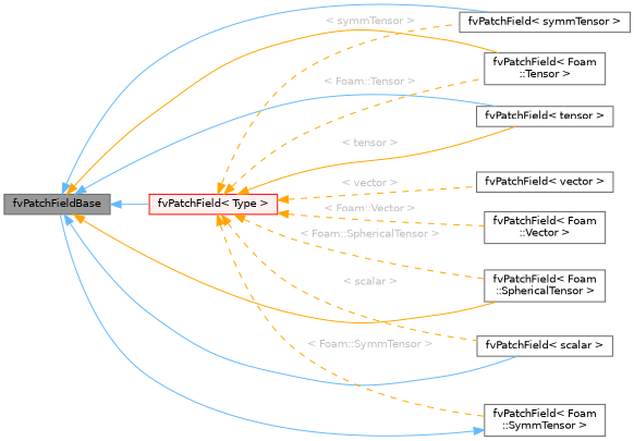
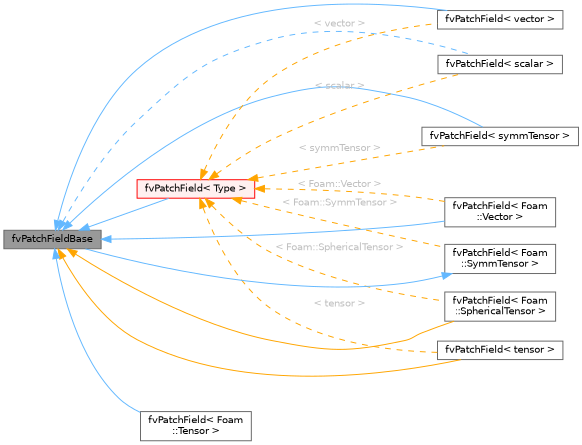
  digraph {
    rankdir=LR
    node [color=gray40 fillcolor=white fontname=Helvetica fontsize=10 shape=box style=filled]
    edge [color=orange dir=back fontname=Helvetica fontsize=10 labelfontname=Helvetica labelfontsize=10 style=solid]
    n1 [fillcolor=grey60 fontcolor=black height=0.2 label=fvPatchFieldBase width=0.4]
    n2 [height=0.2 label="fvPatchField\< symmTensor \>" width=0.4]
    n3 [height=0.2 label="fvPatchField\< scalar \>" width=0.4]
    n4 [height=0.2 label="fvPatchField\< vector \>" width=0.4]
    n5 [height=0.2 label="fvPatchField\< tensor \>" width=0.4]
    n6 [height=0.2 label="fvPatchField\< Foam\l::Vector \>" width=0.4]
    n7 [height=0.2 label="fvPatchField\< Foam\l::SphericalTensor \>" width=0.4]
    n8 [height=0.2 label="fvPatchField\< Foam\l::Tensor \>" width=0.4]
    n9 [color=red fillcolor="#FFF0F0" height=0.2 label="fvPatchField\< Type \>" width=0.4]
    n10 [height=0.2 label="fvPatchField\< Foam\l::SymmTensor \>" width=0.4]
    n1 -> n2 [color=steelblue1]
-   n1 -> n3 [color=steelblue1]
-   n1 -> n5 [color=steelblue1]
+   n1 -> n3 [color=steelblue1 style=dashed]
+   n1 -> n4 [color=steelblue1]
+   n1 -> n5
+   n1 -> n6 [color=steelblue1]
    n1 -> n7
-   n1 -> n8
+   n1 -> n8 [color=steelblue1]
    n1 -> n9 [color=steelblue1]
    n9 -> n2 [fontcolor=grey label=" \< symmTensor \>" style=dashed]
    n9 -> n3 [fontcolor=grey label=" \< scalar \>" style=dashed]
    n9 -> n4 [fontcolor=grey label=" \< vector \>" style=dashed]
-   n9 -> n5 [fontcolor=grey label=" \< tensor \>"]
+   n9 -> n5 [fontcolor=grey label=" \< tensor \>" style=dashed]
    n9 -> n6 [fontcolor=grey label=" \< Foam::Vector \>" style=dashed]
    n9 -> n7 [fontcolor=grey label=" \< Foam::SphericalTensor \>" style=dashed]
-   n9 -> n8 [fontcolor=grey label=" \< Foam::Tensor \>" style=dashed]
    n9 -> n10 [fontcolor=grey label=" \< Foam::SymmTensor \>" style=dashed]
    n10 -> n1 [color=steelblue1]
  }
